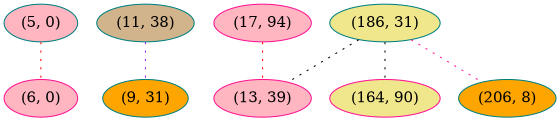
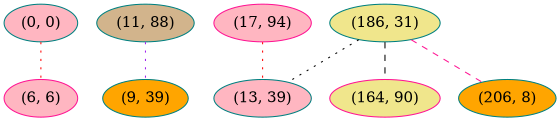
  graph {
    node [color=teal fillcolor=lightpink style=filled]
    edge [color=red style=dotted weight=1]
-   "(6, 6)" [color=deeppink label="(6, 0)"]
-   "(0, 0)" [label="(5, 0)"]
-   "(11, 38)" [fillcolor=tan]
-   "(9, 39)" [fillcolor=orange label="(9, 31)"]
+   "(6, 6)" [color=deeppink]
+   "(0, 0)"
+   "(11, 38)" [fillcolor=tan label="(11, 88)"]
+   "(9, 39)" [fillcolor=orange]
    "(17, 94)" [color=deeppink]
-   "(13, 39)" [color=deeppink]
+   "(13, 39)"
    "(186, 31)" [fillcolor=khaki]
    "(164, 90)" [color=deeppink fillcolor=khaki]
    "(206, 8)" [fillcolor=orange]
    "(0, 0)" -- "(6, 6)" [weight=4]
    "(11, 38)" -- "(9, 39)" [color=purple]
    "(17, 94)" -- "(13, 39)"
    "(186, 31)" -- "(13, 39)" [color=black]
-   "(186, 31)" -- "(164, 90)" [color=black]
-   "(186, 31)" -- "(206, 8)" [color=deeppink]
+   "(186, 31)" -- "(164, 90)" [color=black style=dashed]
+   "(186, 31)" -- "(206, 8)" [color=deeppink style=dashed]
  }
